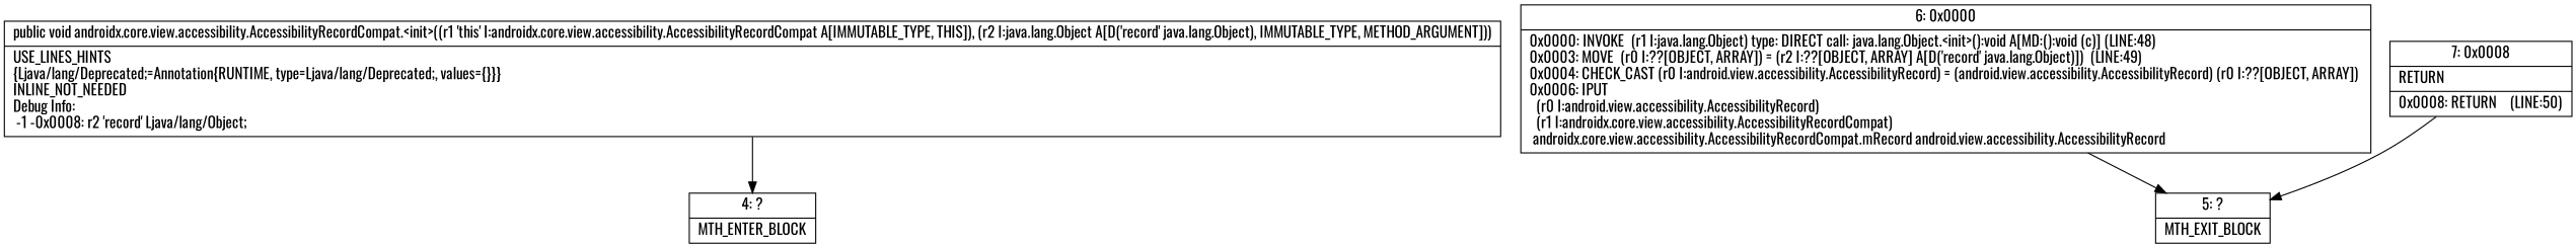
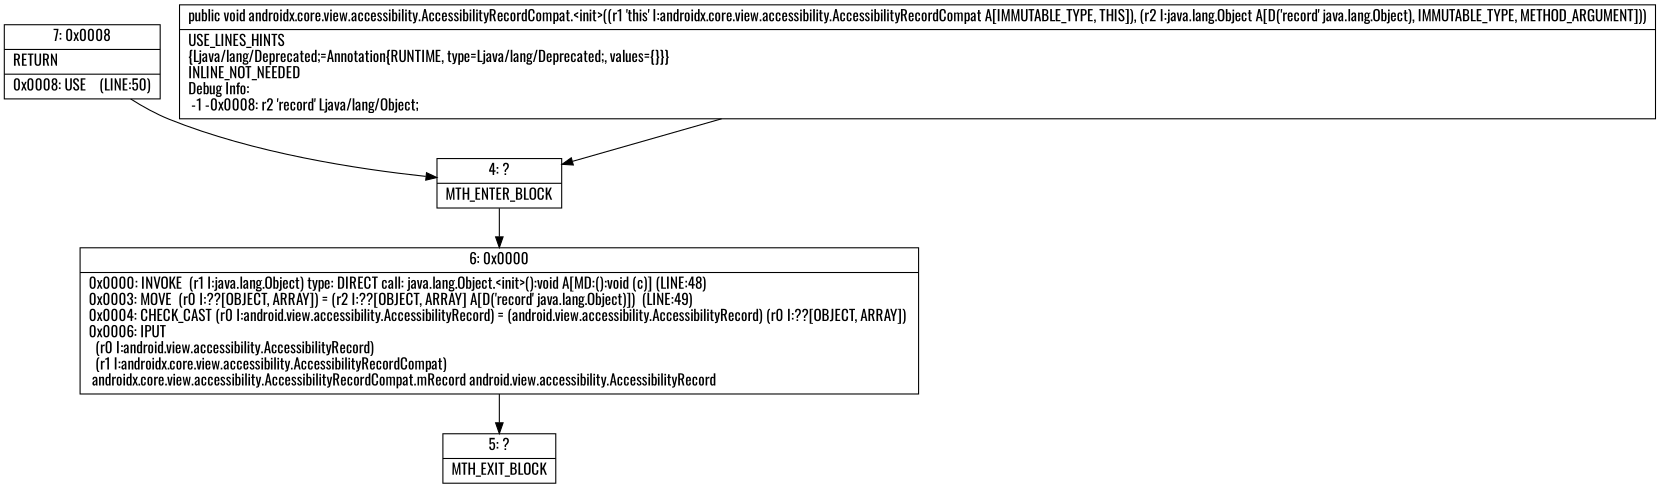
  digraph {
    fontname=Oswald
    node [fontname=Oswald shape=record]
    edge [fontname=Oswald]
    n1 [label="{4\:\ ?|MTH_ENTER_BLOCK\l}"]
    n2 [label="{6\:\ 0x0000|0x0000: INVOKE  (r1 I:java.lang.Object) type: DIRECT call: java.lang.Object.\<init\>():void A[MD:():void (c)] (LINE:48)\l0x0003: MOVE  (r0 I:??[OBJECT, ARRAY]) = (r2 I:??[OBJECT, ARRAY] A[D('record' java.lang.Object)])  (LINE:49)\l0x0004: CHECK_CAST (r0 I:android.view.accessibility.AccessibilityRecord) = (android.view.accessibility.AccessibilityRecord) (r0 I:??[OBJECT, ARRAY]) \l0x0006: IPUT  \l  (r0 I:android.view.accessibility.AccessibilityRecord)\l  (r1 I:androidx.core.view.accessibility.AccessibilityRecordCompat)\l androidx.core.view.accessibility.AccessibilityRecordCompat.mRecord android.view.accessibility.AccessibilityRecord \l}"]
    n3 [label="{5\:\ ?|MTH_EXIT_BLOCK\l}"]
-   n4 [label="{7\:\ 0x0008|RETURN\l|0x0008: RETURN    (LINE:50)\l}"]
+   n4 [label="{7\:\ 0x0008|RETURN\l|0x0008: USE    (LINE:50)\l}"]
    n5 [label="{public void androidx.core.view.accessibility.AccessibilityRecordCompat.\<init\>((r1 'this' I:androidx.core.view.accessibility.AccessibilityRecordCompat A[IMMUTABLE_TYPE, THIS]), (r2 I:java.lang.Object A[D('record' java.lang.Object), IMMUTABLE_TYPE, METHOD_ARGUMENT]))  | USE_LINES_HINTS\l\{Ljava\/lang\/Deprecated;=Annotation\{RUNTIME, type=Ljava\/lang\/Deprecated;, values=\{\}\}\}\lINLINE_NOT_NEEDED\lDebug Info:\l  \-1 \-0x0008: r2 'record' Ljava\/lang\/Object;\l}"]
+   n1 -> n2
    n2 -> n3
-   n4 -> n3
+   n4 -> n1
    n5 -> n1
  }
